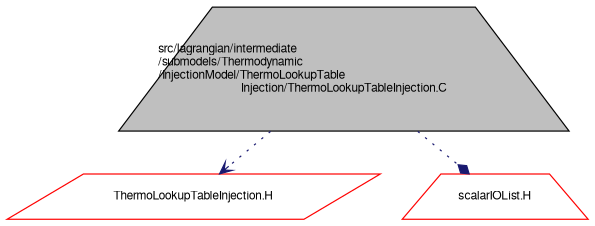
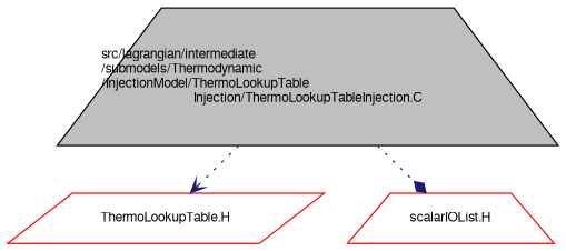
  digraph {
    node [color=red fontname=FreeSans fontsize=10 shape=trapezium]
    edge [color=midnightblue fontname=FreeSans fontsize=10 labelfontname=FreeSans labelfontsize=10 style=dotted]
    n1 [color=black fillcolor=grey75 fontcolor=black height=0.2 label="src/lagrangian/intermediate\l/submodels/Thermodynamic\l/InjectionModel/ThermoLookupTable\lInjection/ThermoLookupTableInjection.C" style=filled width=0.4]
-   n2 [height=0.2 label="ThermoLookupTableInjection.H" shape=parallelogram width=0.4]
+   n2 [height=0.2 label="ThermoLookupTable.H" shape=parallelogram width=0.4]
    n3 [height=0.2 label="scalarIOList.H" width=0.4]
    n1 -> n2 [arrowhead=vee]
    n1 -> n3 [arrowhead=diamond]
  }
